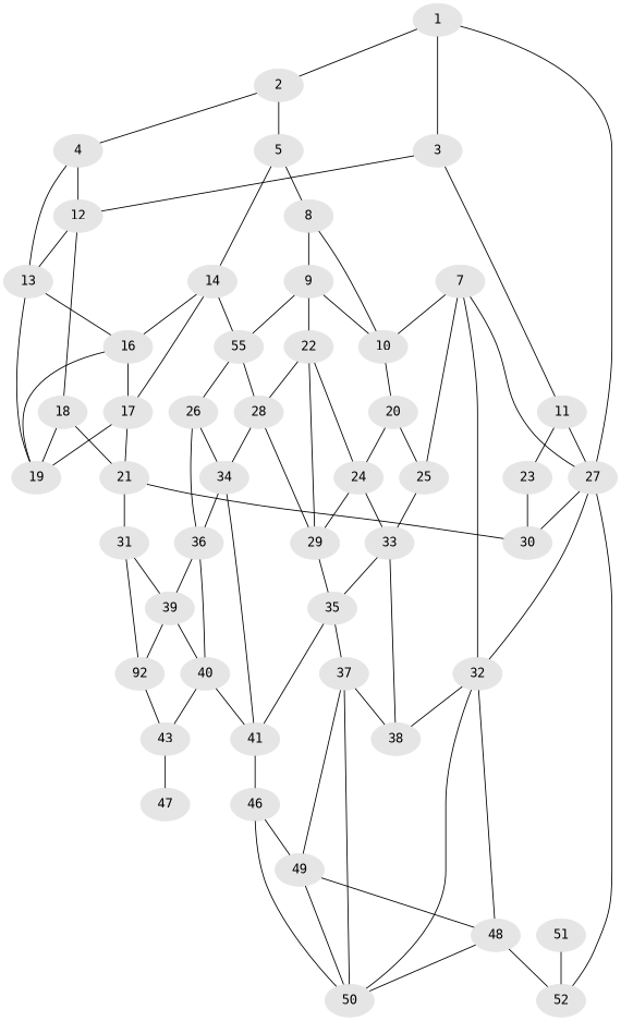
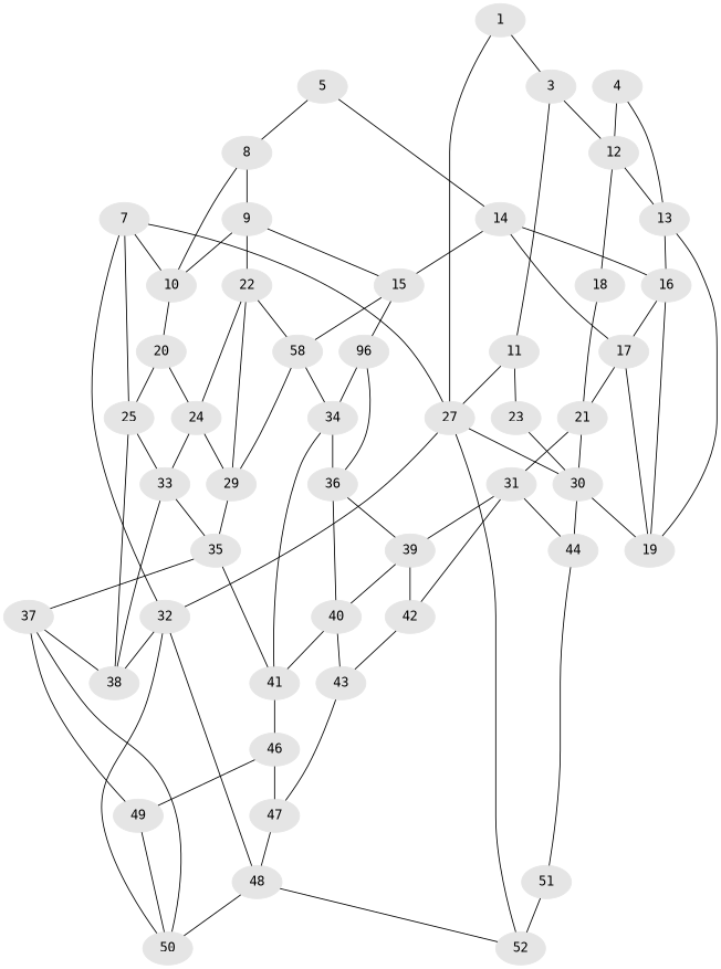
  graph {
    fontname="DejaVu Sans Mono"
    node [color=gray90 fontname="DejaVu Sans Mono" style=filled]
    edge [fontname="DejaVu Sans Mono" weight=1.0]
    1
-   2
    3
    27
    4
    5
    11
    12
    32
    30
    52
    13
    8
    14
    23
    18
    16
    19
    10
    9
-   15 [label=55]
+   15
    17
    7
    25
    20
    33
    38
    48
    50
    22
-   26
-   28
+   26 [label=96]
+   28 [label=58]
    24
    29
    21
    34
    36
    31
+   44
    39
-   42 [label=92]
+   42
    35
    41
    40
    37
    51
    43
    46
    49
    47
-   1 -- 2
    1 -- 3
    1 -- 27
-   2 -- 4
-   2 -- 5
    3 -- 11
    3 -- 12
    27 -- 32
    27 -- 30
    27 -- 52
    4 -- 12
    4 -- 13
    5 -- 8
    5 -- 14
    11 -- 27
    11 -- 23
    12 -- 13
    12 -- 18
    32 -- 38
    32 -- 48
    32 -- 50
+   30 -- 44 [weight=2.0]
    13 -- 16
    13 -- 19
    8 -- 10
    8 -- 9
    14 -- 16
    14 -- 15
    14 -- 17
    23 -- 30 [weight=2.0]
-   18 -- 19
+   30 -- 19
    18 -- 21
    16 -- 19
    16 -- 17
    10 -- 20
    9 -- 10
    9 -- 15
    9 -- 22
    15 -- 26
    15 -- 28
    17 -- 19
    17 -- 21
    7 -- 27
    7 -- 32
    7 -- 10
    7 -- 25
    25 -- 33
+   25 -- 38
    20 -- 25
    20 -- 24
    33 -- 38
    33 -- 35
    48 -- 52
    48 -- 50
    22 -- 28
    22 -- 24
    22 -- 29
    26 -- 34
    26 -- 36
    28 -- 29
    28 -- 34
    24 -- 33
    24 -- 29
    29 -- 35
    21 -- 30
    21 -- 31
    34 -- 36
    34 -- 41
    36 -- 39
    36 -- 40
+   31 -- 44
    31 -- 39
    31 -- 42
+   44 -- 51
    39 -- 42
    39 -- 40
    42 -- 43
    35 -- 41
    35 -- 37
    41 -- 46
    40 -- 41
    40 -- 43
    37 -- 38
    37 -- 50
    37 -- 49
    51 -- 52 [weight=2.0]
    43 -- 47
    46 -- 49
-   46 -- 50
+   46 -- 47
    49 -- 50
-   49 -- 48
+   47 -- 48
  }
